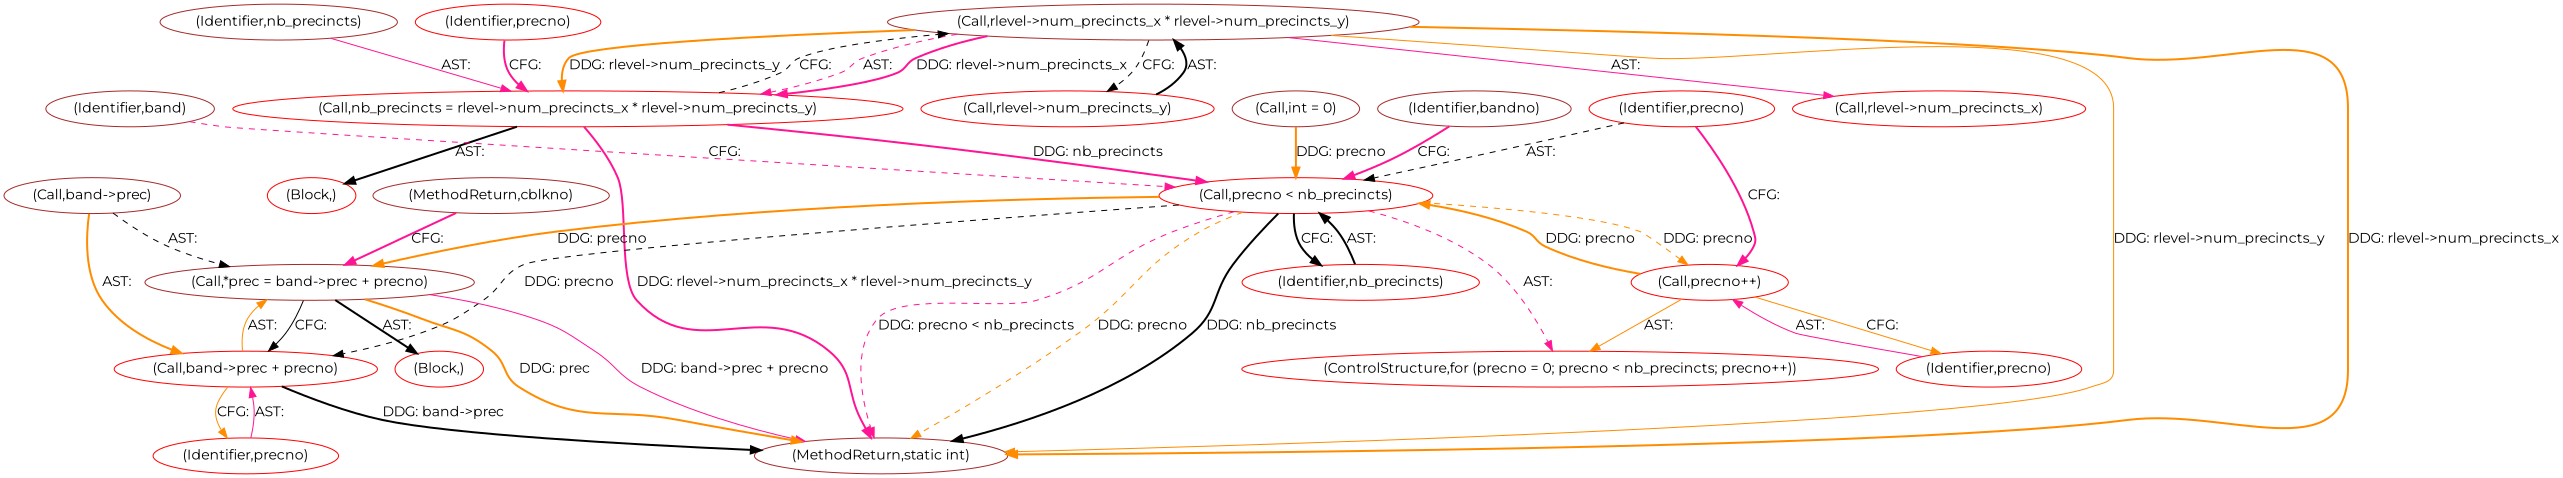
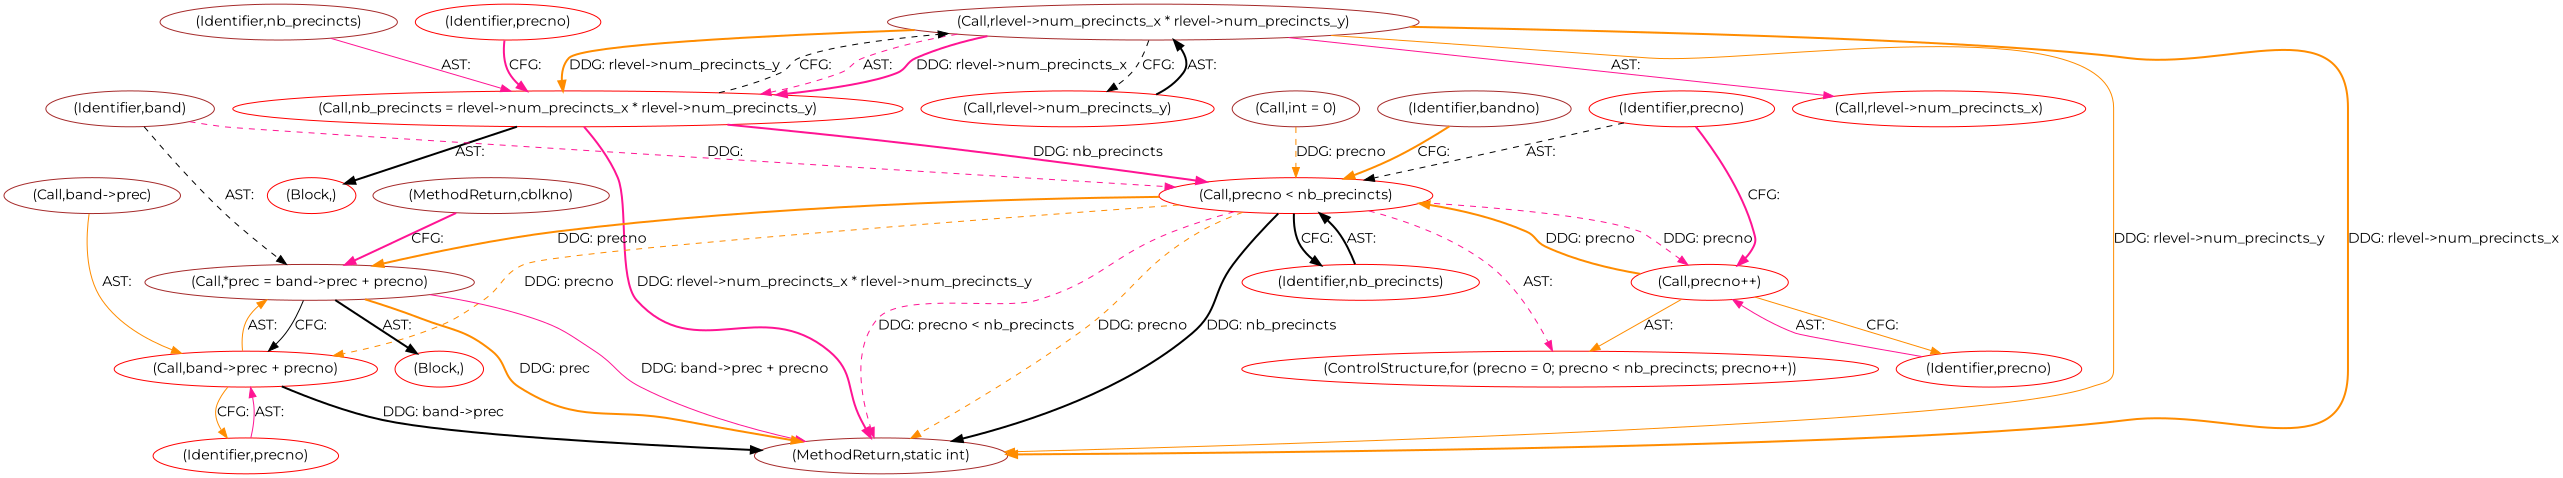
  digraph {
    fontname=Montserrat
    node [color=red fontname=Montserrat]
    edge [color=deeppink fontname=Montserrat style=bold]
    n1 [color=brown label="(Call,rlevel->num_precincts_x * rlevel->num_precincts_y)"]
    n2 [label="(Call,nb_precincts = rlevel->num_precincts_x * rlevel->num_precincts_y)"]
    n3 [label="(Call,rlevel->num_precincts_y)"]
    n4 [color=brown label="(MethodReturn,static int)"]
    n5 [label="(Call,rlevel->num_precincts_x)"]
    n6 [label="(Call,precno < nb_precincts)"]
    n7 [label="(Block,)"]
    n8 [label="(Call,precno++)"]
    n9 [color=brown label="(Call,*prec = band->prec + precno)"]
    n10 [label="(Call,band->prec + precno)"]
    n11 [label="(ControlStructure,for (precno = 0; precno < nb_precincts; precno++))"]
    n12 [label="(Identifier,nb_precincts)"]
    n13 [label="(Identifier,precno)"]
    n14 [label="(Block,)"]
    n15 [label="(Identifier,precno)"]
    n16 [color=brown label="(Call,int = 0)"]
    n17 [color=brown label="(MethodReturn,cblkno)"]
    n18 [color=brown label="(Identifier,nb_precincts)"]
    n19 [color=brown label="(Call,band->prec)"]
    n20 [color=brown label="(Identifier,band)"]
    n21 [label="(Identifier,precno)"]
    n22 [color=brown label="(Identifier,bandno)"]
    n23 [label="(Identifier,precno)"]
    n1 -> n2 [label="AST: " style=dashed]
    n1 -> n2 [label="DDG: rlevel->num_precincts_x"]
    n1 -> n2 [color=darkorange label="DDG: rlevel->num_precincts_y"]
    n1 -> n3 [color=black label="CFG: " style=dashed]
    n1 -> n4 [color=darkorange label="DDG: rlevel->num_precincts_x"]
    n1 -> n4 [color=darkorange label="DDG: rlevel->num_precincts_y" style=solid]
    n1 -> n5 [label="AST: " style=solid]
    n2 -> n1 [color=black label="CFG: " style=dashed]
    n2 -> n4 [label="DDG: rlevel->num_precincts_x * rlevel->num_precincts_y"]
    n2 -> n6 [label="DDG: nb_precincts"]
    n2 -> n7 [color=black label="AST: "]
    n3 -> n1 [color=black label="AST: "]
    n6 -> n4 [color=darkorange label="DDG: precno" style=dashed]
    n6 -> n4 [color=black label="DDG: nb_precincts"]
    n6 -> n4 [label="DDG: precno < nb_precincts" style=dashed]
-   n6 -> n8 [color=darkorange label="DDG: precno" style=dashed]
+   n6 -> n8 [label="DDG: precno" style=dashed]
    n6 -> n9 [color=darkorange label="DDG: precno"]
-   n6 -> n10 [color=black label="DDG: precno" style=dashed]
+   n6 -> n10 [color=darkorange label="DDG: precno" style=dashed]
    n6 -> n11 [label="AST: " style=dashed]
    n6 -> n12 [color=black label="CFG: "]
    n8 -> n6 [color=darkorange label="DDG: precno"]
    n8 -> n11 [color=darkorange label="AST: " style=solid]
    n8 -> n13 [color=darkorange label="CFG: " style=solid]
    n9 -> n4 [label="DDG: band->prec + precno" style=solid]
    n9 -> n4 [color=darkorange label="DDG: prec"]
    n9 -> n10 [color=black label="CFG: " style=solid]
    n9 -> n14 [color=black label="AST: "]
    n10 -> n4 [color=black label="DDG: band->prec"]
    n10 -> n9 [color=darkorange label="AST: " style=solid]
    n10 -> n15 [color=darkorange label="CFG: " style=solid]
    n12 -> n6 [color=black label="AST: "]
    n13 -> n8 [label="AST: " style=solid]
    n15 -> n10 [label="AST: " style=solid]
-   n16 -> n6 [color=darkorange label="DDG: precno"]
+   n16 -> n6 [color=darkorange label="DDG: precno" style=dashed]
    n17 -> n9 [label="CFG: "]
    n18 -> n2 [label="AST: " style=solid]
-   n19 -> n10 [color=darkorange label="AST: "]
-   n20 -> n6 [label="CFG: " style=dashed]
-   n19 -> n9 [color=black label="AST: " style=dashed]
+   n19 -> n10 [color=darkorange label="AST: " style=solid]
+   n20 -> n6 [label="DDG: " style=dashed]
+   n20 -> n9 [color=black label="AST: " style=dashed]
    n21 -> n2 [label="CFG: "]
-   n22 -> n6 [label="CFG: "]
+   n22 -> n6 [color=darkorange label="CFG: "]
    n23 -> n6 [color=black label="AST: " style=dashed]
    n23 -> n8 [label="CFG: "]
  }
